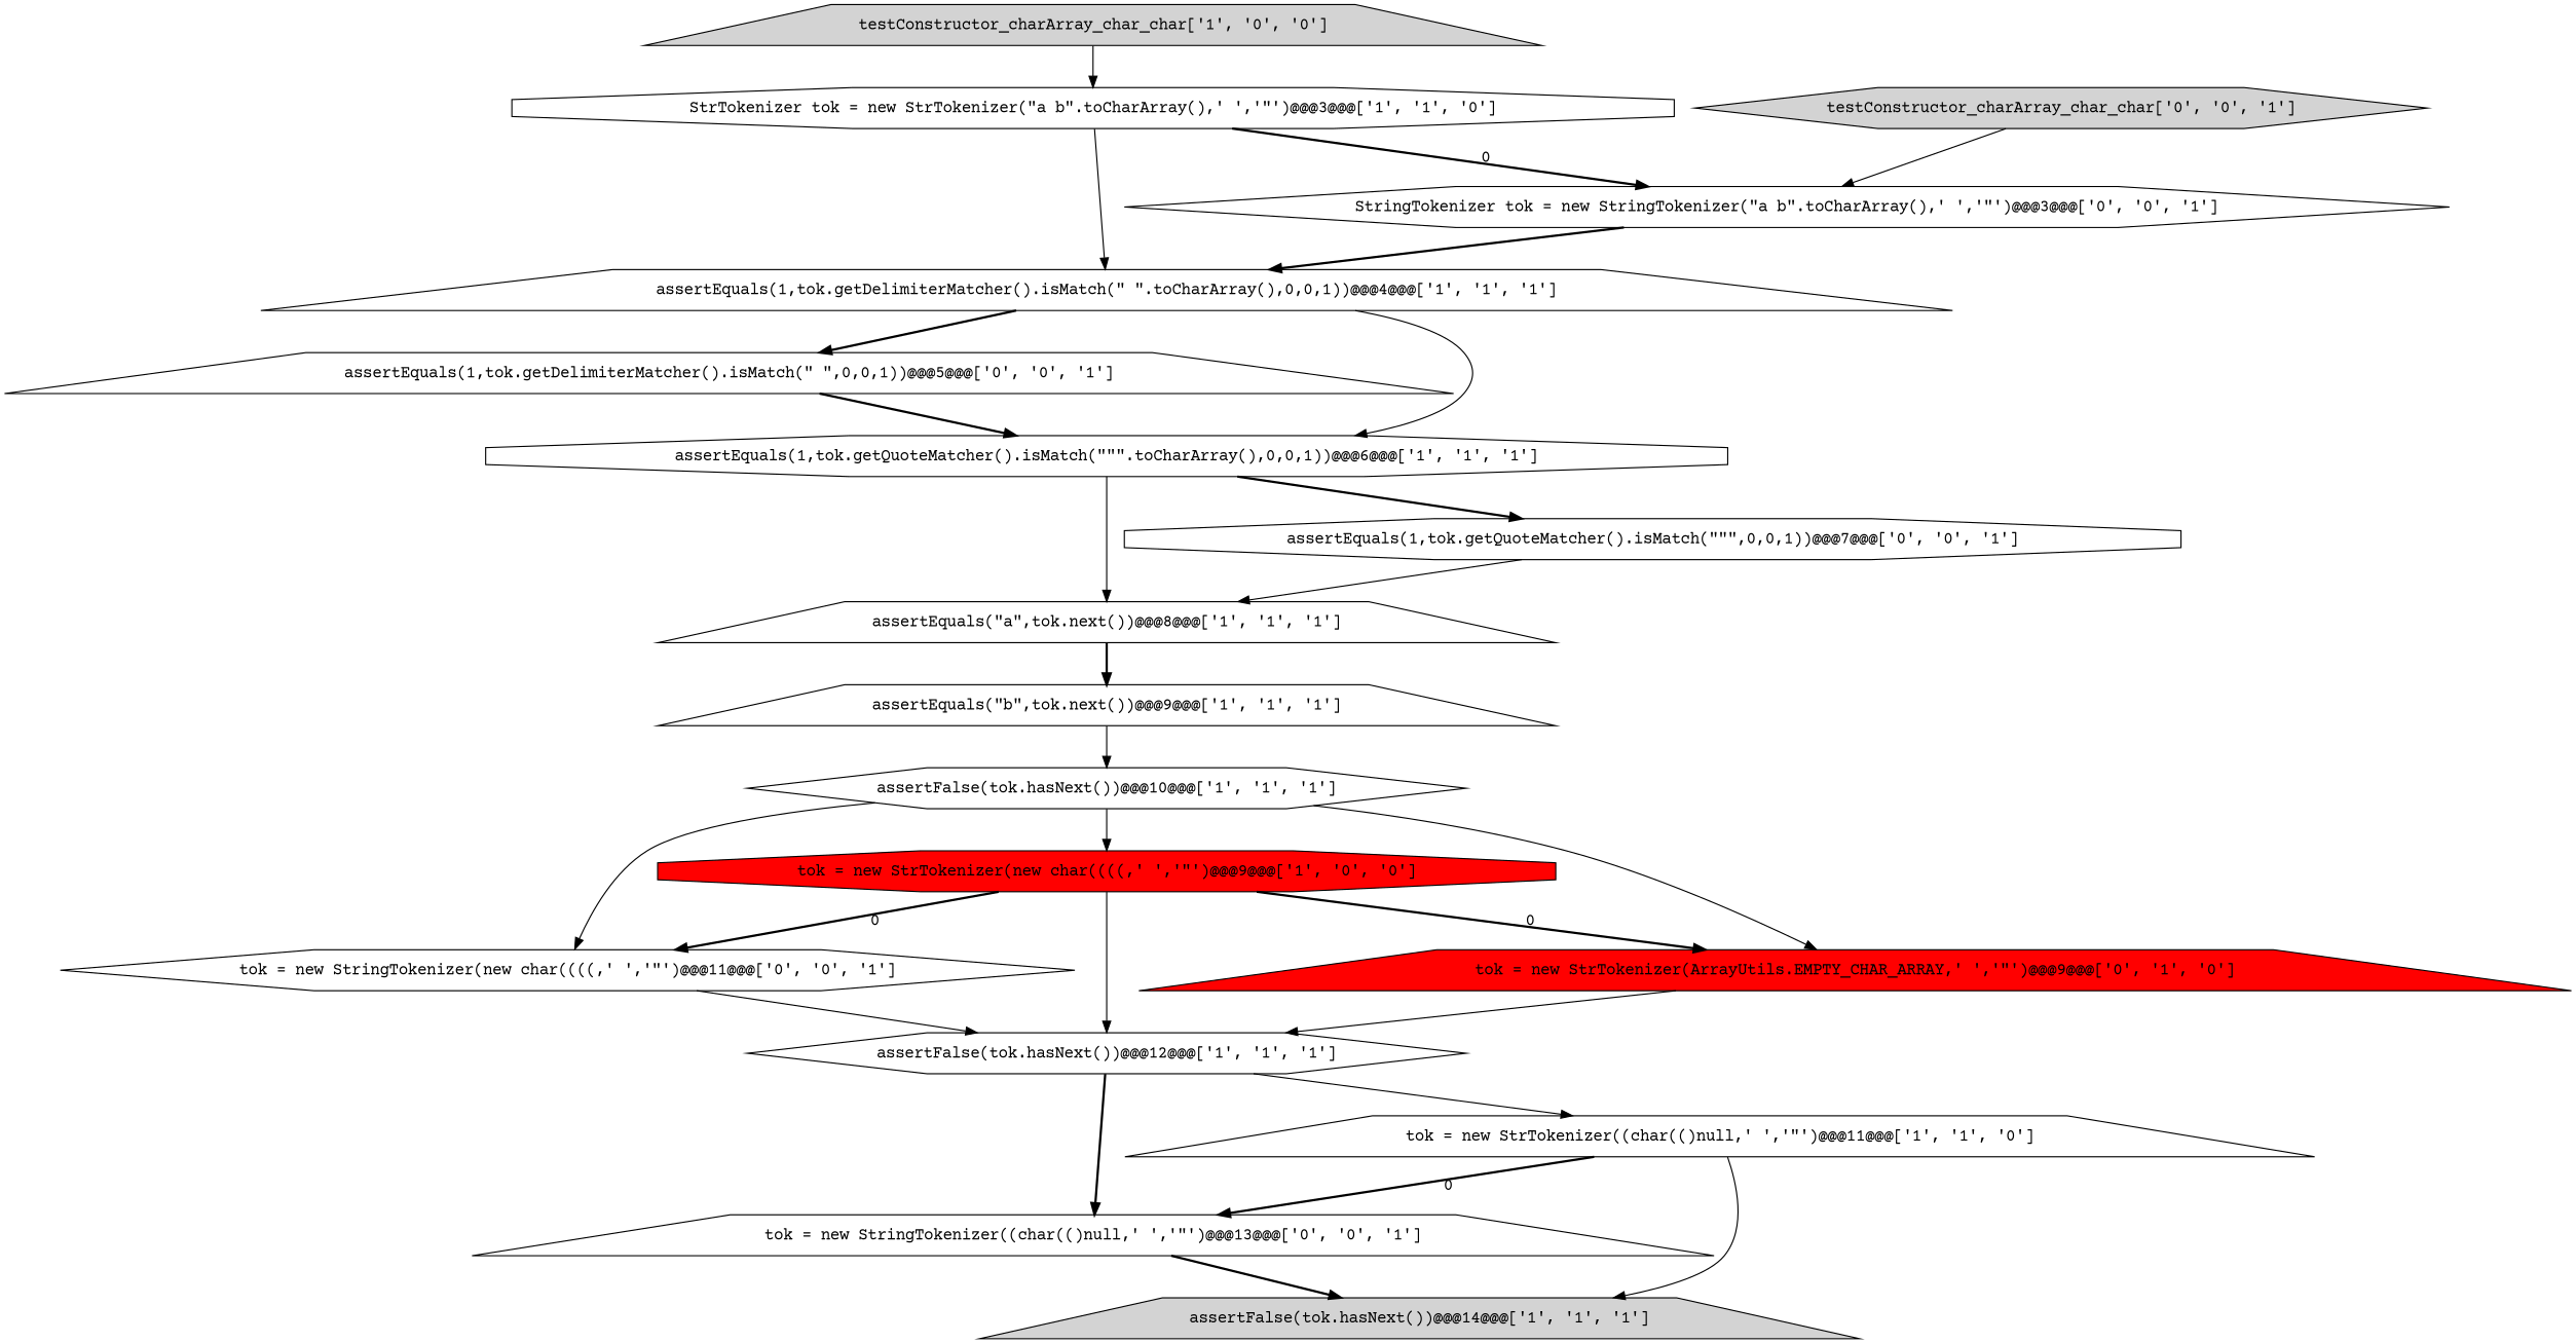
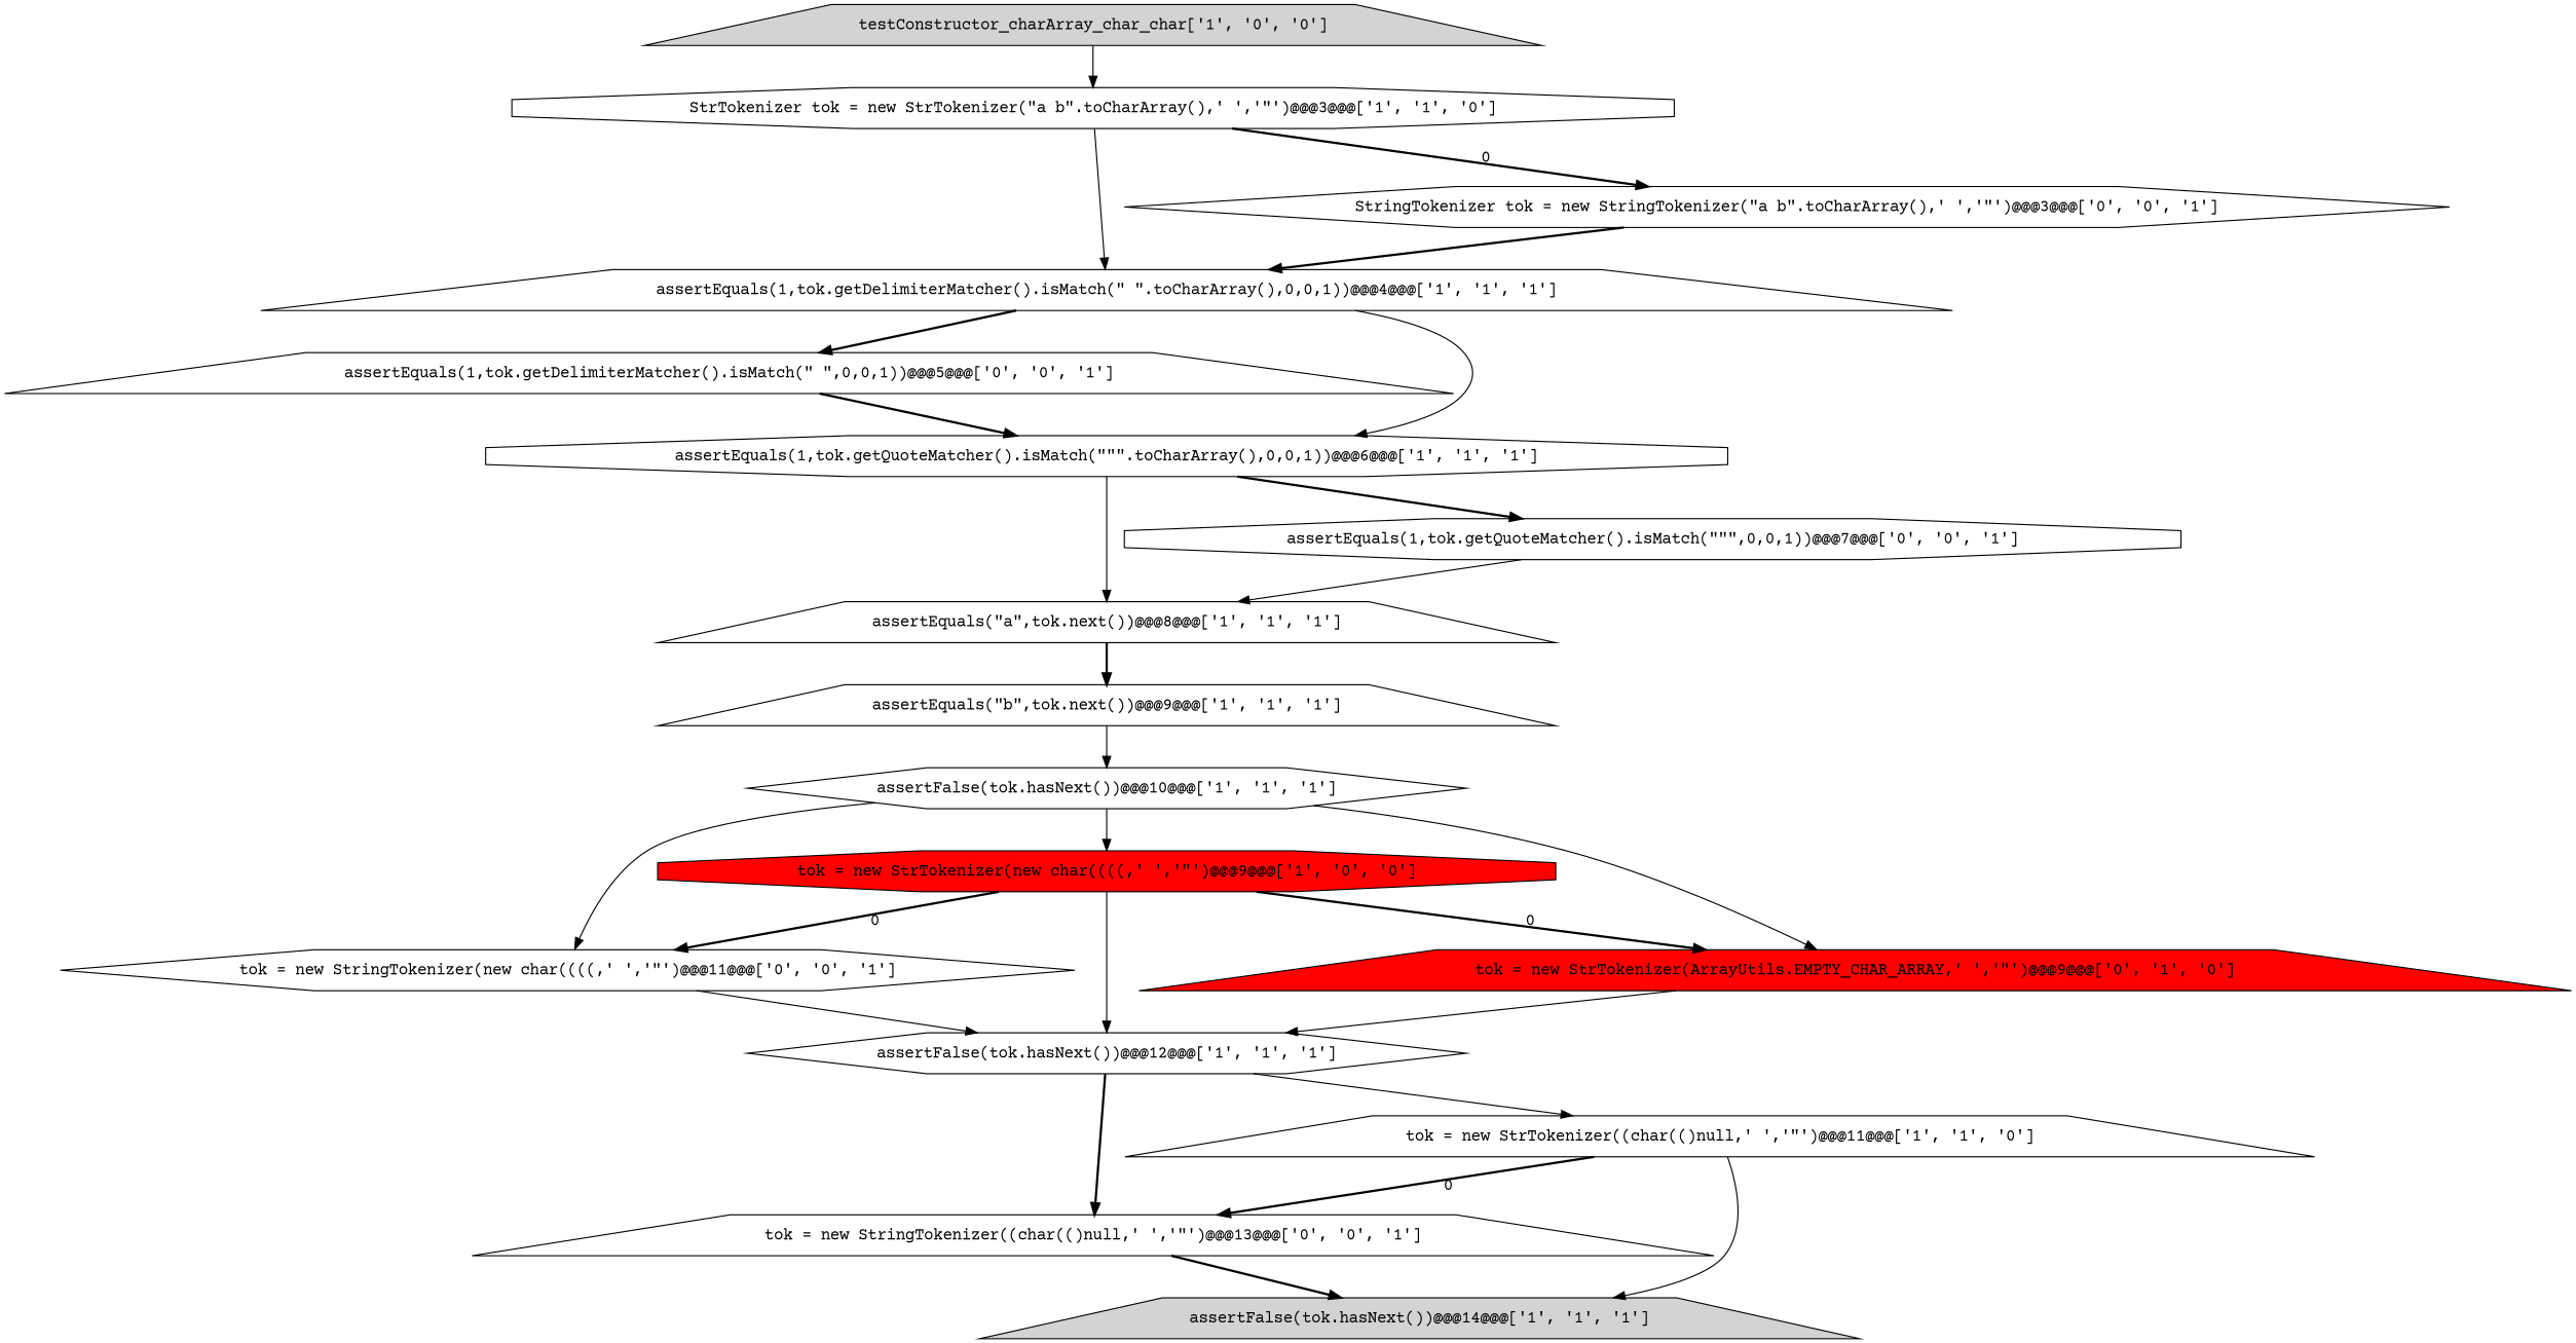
  digraph {
    fontname="Courier Prime"
    node [fillcolor=white fontname="Courier Prime" shape=trapezium style=filled]
    edge [fontname="Courier Prime" style=solid]
    n1 [label="assertEquals(1,tok.getDelimiterMatcher().isMatch(\" \",0,0,1))@@@5@@@['0', '0', '1']"]
    n2 [label="assertEquals(1,tok.getQuoteMatcher().isMatch(\"\"\".toCharArray(),0,0,1))@@@6@@@['1', '1', '1']" shape=octagon]
    n3 [label="assertEquals(\"a\",tok.next())@@@8@@@['1', '1', '1']"]
    n4 [label="assertEquals(1,tok.getQuoteMatcher().isMatch(\"\"\",0,0,1))@@@7@@@['0', '0', '1']" shape=octagon]
    n5 [fillcolor=lightgray label="testConstructor_charArray_char_char['1', '0', '0']"]
    n6 [label="StrTokenizer tok = new StrTokenizer(\"a b\".toCharArray(),' ','\"')@@@3@@@['1', '1', '0']" shape=octagon]
    n7 [label="StringTokenizer tok = new StringTokenizer(\"a b\".toCharArray(),' ','\"')@@@3@@@['0', '0', '1']" shape=hexagon]
    n8 [label="assertEquals(1,tok.getDelimiterMatcher().isMatch(\" \".toCharArray(),0,0,1))@@@4@@@['1', '1', '1']"]
    n9 [label="assertEquals(\"b\",tok.next())@@@9@@@['1', '1', '1']"]
    n10 [label="assertFalse(tok.hasNext())@@@10@@@['1', '1', '1']" shape=hexagon]
    n11 [fillcolor=red label="tok = new StrTokenizer(new char((((,' ','\"')@@@9@@@['1', '0', '0']" shape=octagon]
    n12 [label="assertFalse(tok.hasNext())@@@12@@@['1', '1', '1']" shape=hexagon]
    n13 [fillcolor=red label="tok = new StrTokenizer(ArrayUtils.EMPTY_CHAR_ARRAY,' ','\"')@@@9@@@['0', '1', '0']"]
    n14 [label="tok = new StringTokenizer(new char((((,' ','\"')@@@11@@@['0', '0', '1']" shape=hexagon]
    n15 [label="tok = new StringTokenizer((char(()null,' ','\"')@@@13@@@['0', '0', '1']"]
    n16 [label="tok = new StrTokenizer((char(()null,' ','\"')@@@11@@@['1', '1', '0']"]
    n17 [fillcolor=lightgray label="assertFalse(tok.hasNext())@@@14@@@['1', '1', '1']"]
-   n18 [fillcolor=lightgray label="testConstructor_charArray_char_char['0', '0', '1']" shape=hexagon]
    n1 -> n2 [style=bold]
    n2 -> n3
    n2 -> n4 [style=bold]
    n3 -> n9 [style=bold]
    n4 -> n3
    n5 -> n6
    n6 -> n7 [label=0 style=bold]
    n6 -> n8
    n7 -> n8 [style=bold]
    n8 -> n1 [style=bold]
    n8 -> n2
    n9 -> n10
    n10 -> n11
    n10 -> n13
    n10 -> n14
    n11 -> n12
    n11 -> n13 [label=0 style=bold]
    n11 -> n14 [label=0 style=bold]
    n12 -> n15 [style=bold]
    n12 -> n16
    n13 -> n12
    n14 -> n12
    n15 -> n17 [style=bold]
    n16 -> n15 [label=0 style=bold]
    n16 -> n17
-   n18 -> n7
  }
